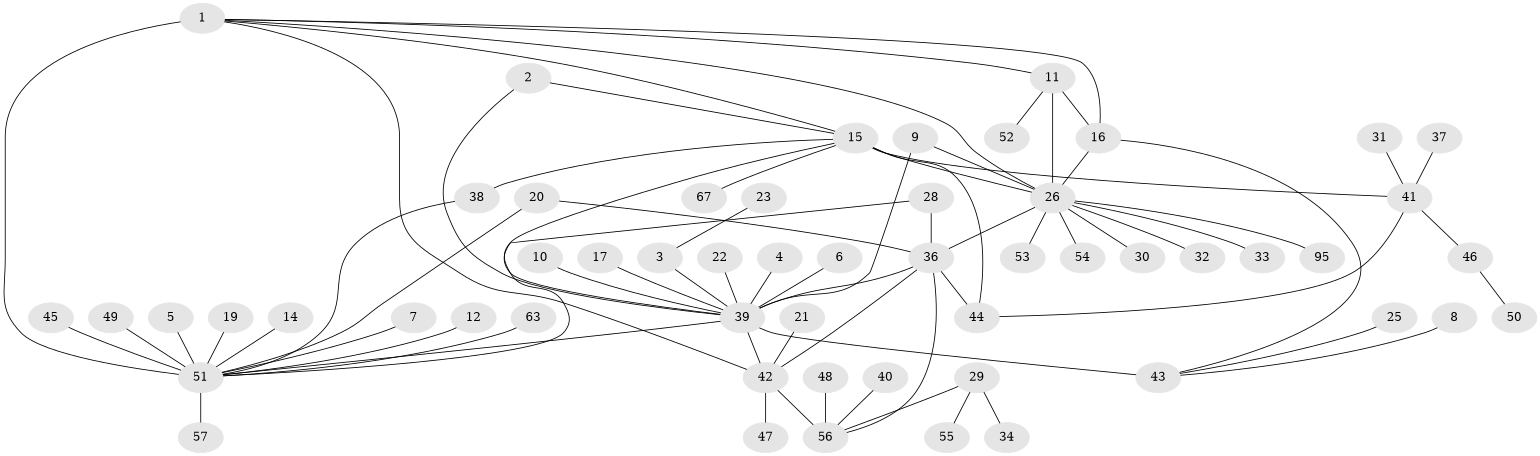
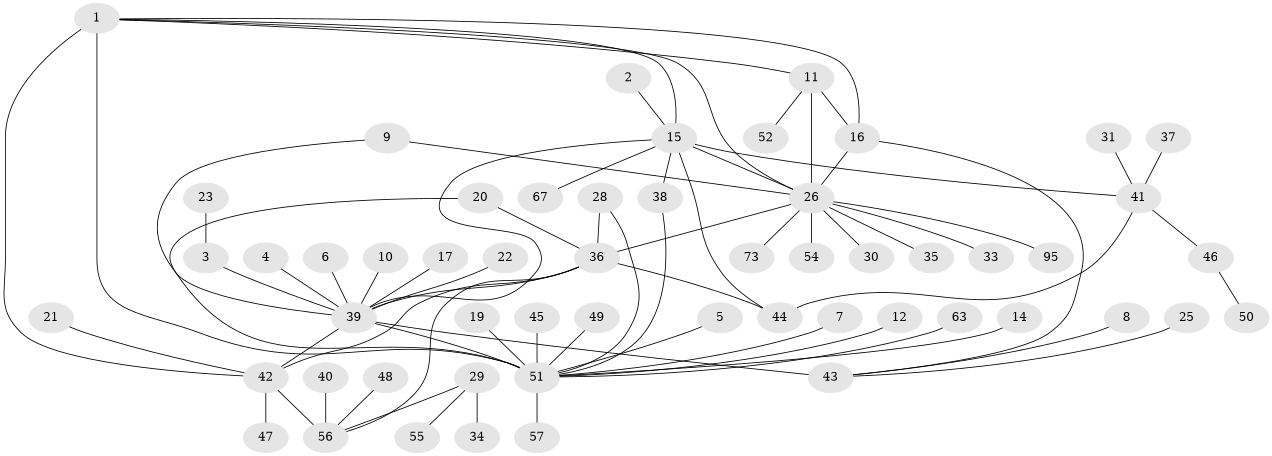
  graph {
    node [color=gray90 style=filled]
    edge [weight=1.0]
    1
    11
    15
    16
    26
    42
    51
    52
    39
    n10 [label=67]
    38
    41
    44
    43
    36
    30
-   32
+   32 [label=35]
    33
    n19 [label=95]
-   53
+   53 [label=73]
    54
    56
    47
    57
    2
    3
    4
    5
    6
    7
    8
    9
    10
    12
    n35 [label=63]
    14
    46
    17
    19
    20
    21
    22
    23
    28
    25
    29
    34
    55
    31
    37
    40
    50
    45
    48
    49
    1 -- 11
    1 -- 15
    1 -- 16
    1 -- 26 [weight=2.0]
    1 -- 42
    1 -- 51 [weight=6.0]
    11 -- 16
    11 -- 26 [weight=2.0]
    11 -- 52
    15 -- 26
    15 -- 39
    15 -- n10
    15 -- 38
    15 -- 41 [weight=3.0]
    15 -- 44 [weight=3.0]
    16 -- 26 [weight=2.0]
    16 -- 43
    26 -- 36
    26 -- 30
    26 -- 32
    26 -- 33
    26 -- n19
    26 -- 53
    26 -- 54
    42 -- 56 [weight=4.0]
    42 -- 47
    51 -- 57
    39 -- 42
    39 -- 51
    39 -- 43 [weight=3.0]
    38 -- 51
    41 -- 44
    41 -- 46
    36 -- 42 [weight=2.0]
    36 -- 39
    36 -- 44
    36 -- 56 [weight=2.0]
    2 -- 15
-   2 -- 39
    3 -- 39
    4 -- 39
    5 -- 51
    6 -- 39
    7 -- 51
    8 -- 43
    9 -- 26
    9 -- 39
    10 -- 39
    12 -- 51
    n35 -- 51
    14 -- 51
    46 -- 50
    17 -- 39
    19 -- 51
    20 -- 51
    20 -- 36
    21 -- 42
    22 -- 39
    23 -- 3
    28 -- 51
    28 -- 36
    25 -- 43
    29 -- 56
    29 -- 34
    29 -- 55
    31 -- 41
    37 -- 41
    40 -- 56
    45 -- 51
    48 -- 56
    49 -- 51
  }
